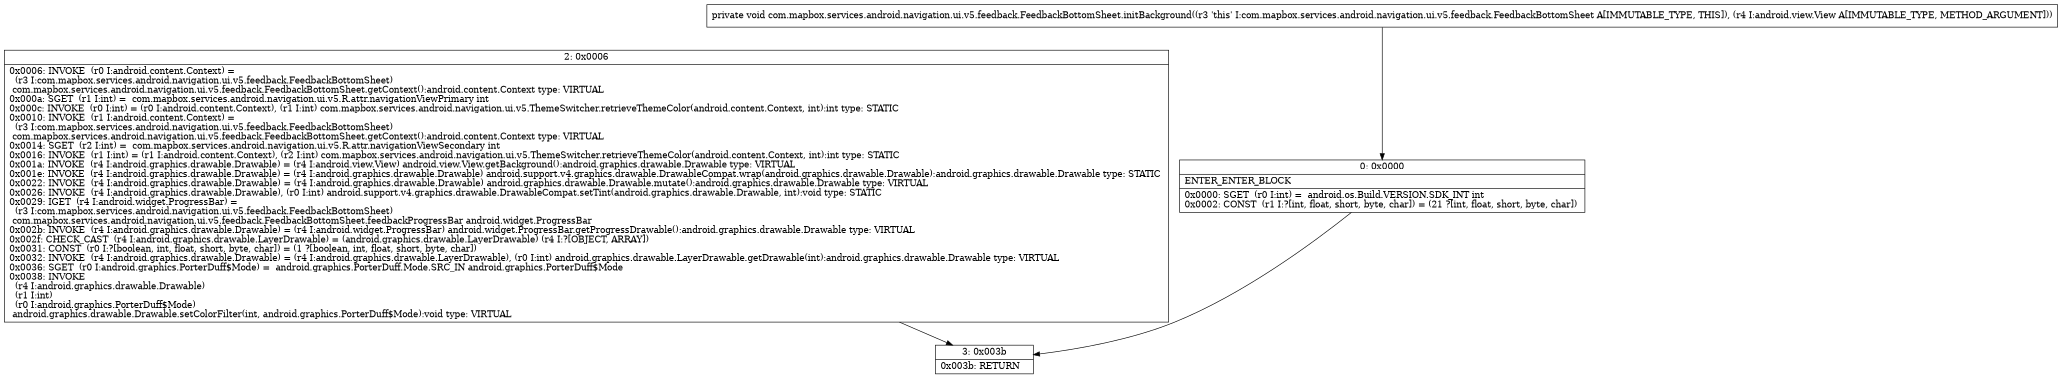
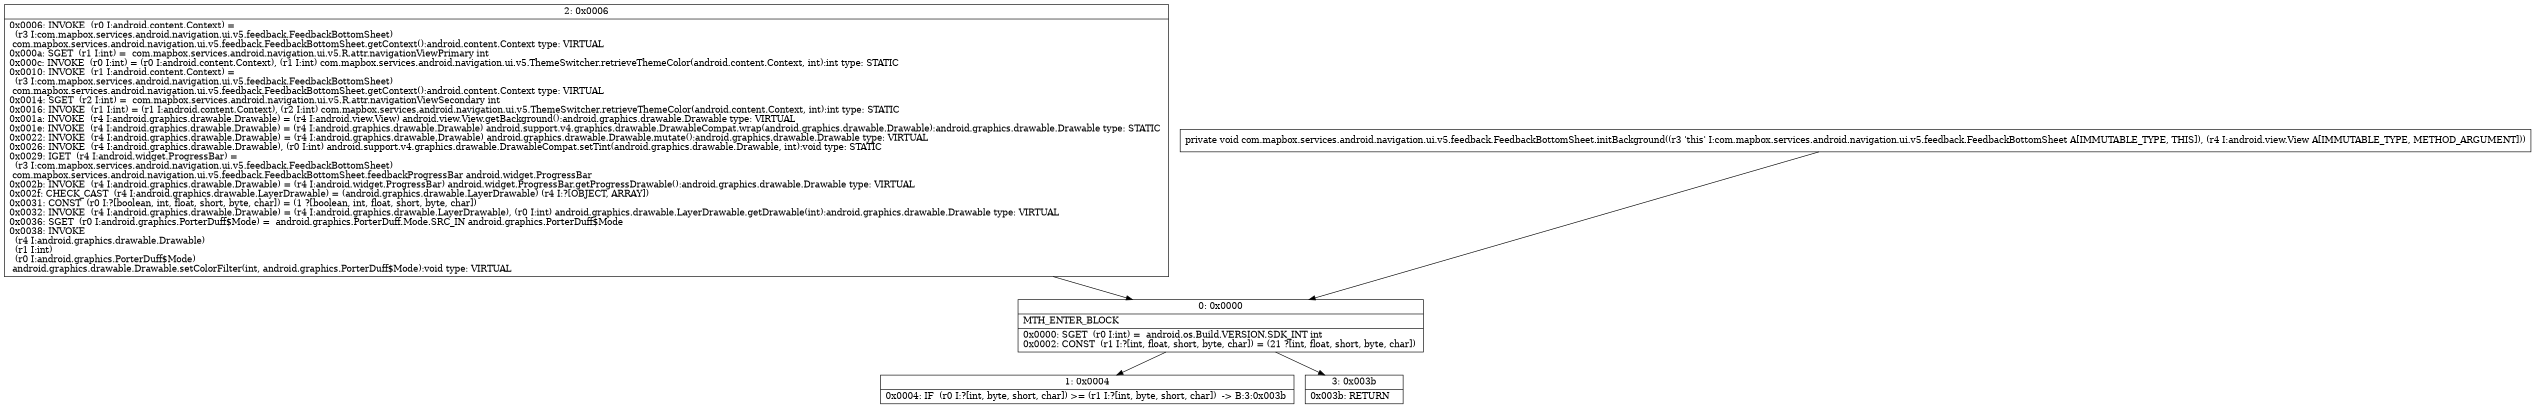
  digraph {
    node [shape=record]
-   n1 [label="{0\:\ 0x0000|ENTER_ENTER_BLOCK\l|0x0000: SGET  (r0 I:int) =  android.os.Build.VERSION.SDK_INT int \l0x0002: CONST  (r1 I:?[int, float, short, byte, char]) = (21 ?[int, float, short, byte, char]) \l}"]
+   n1 [label="{0\:\ 0x0000|MTH_ENTER_BLOCK\l|0x0000: SGET  (r0 I:int) =  android.os.Build.VERSION.SDK_INT int \l0x0002: CONST  (r1 I:?[int, float, short, byte, char]) = (21 ?[int, float, short, byte, char]) \l}"]
+   n2 [label="{1\:\ 0x0004|0x0004: IF  (r0 I:?[int, byte, short, char]) \>= (r1 I:?[int, byte, short, char])  \-\> B:3:0x003b \l}"]
    n3 [label="{3\:\ 0x003b|0x003b: RETURN   \l}"]
    n4 [label="{2\:\ 0x0006|0x0006: INVOKE  (r0 I:android.content.Context) = \l  (r3 I:com.mapbox.services.android.navigation.ui.v5.feedback.FeedbackBottomSheet)\l com.mapbox.services.android.navigation.ui.v5.feedback.FeedbackBottomSheet.getContext():android.content.Context type: VIRTUAL \l0x000a: SGET  (r1 I:int) =  com.mapbox.services.android.navigation.ui.v5.R.attr.navigationViewPrimary int \l0x000c: INVOKE  (r0 I:int) = (r0 I:android.content.Context), (r1 I:int) com.mapbox.services.android.navigation.ui.v5.ThemeSwitcher.retrieveThemeColor(android.content.Context, int):int type: STATIC \l0x0010: INVOKE  (r1 I:android.content.Context) = \l  (r3 I:com.mapbox.services.android.navigation.ui.v5.feedback.FeedbackBottomSheet)\l com.mapbox.services.android.navigation.ui.v5.feedback.FeedbackBottomSheet.getContext():android.content.Context type: VIRTUAL \l0x0014: SGET  (r2 I:int) =  com.mapbox.services.android.navigation.ui.v5.R.attr.navigationViewSecondary int \l0x0016: INVOKE  (r1 I:int) = (r1 I:android.content.Context), (r2 I:int) com.mapbox.services.android.navigation.ui.v5.ThemeSwitcher.retrieveThemeColor(android.content.Context, int):int type: STATIC \l0x001a: INVOKE  (r4 I:android.graphics.drawable.Drawable) = (r4 I:android.view.View) android.view.View.getBackground():android.graphics.drawable.Drawable type: VIRTUAL \l0x001e: INVOKE  (r4 I:android.graphics.drawable.Drawable) = (r4 I:android.graphics.drawable.Drawable) android.support.v4.graphics.drawable.DrawableCompat.wrap(android.graphics.drawable.Drawable):android.graphics.drawable.Drawable type: STATIC \l0x0022: INVOKE  (r4 I:android.graphics.drawable.Drawable) = (r4 I:android.graphics.drawable.Drawable) android.graphics.drawable.Drawable.mutate():android.graphics.drawable.Drawable type: VIRTUAL \l0x0026: INVOKE  (r4 I:android.graphics.drawable.Drawable), (r0 I:int) android.support.v4.graphics.drawable.DrawableCompat.setTint(android.graphics.drawable.Drawable, int):void type: STATIC \l0x0029: IGET  (r4 I:android.widget.ProgressBar) = \l  (r3 I:com.mapbox.services.android.navigation.ui.v5.feedback.FeedbackBottomSheet)\l com.mapbox.services.android.navigation.ui.v5.feedback.FeedbackBottomSheet.feedbackProgressBar android.widget.ProgressBar \l0x002b: INVOKE  (r4 I:android.graphics.drawable.Drawable) = (r4 I:android.widget.ProgressBar) android.widget.ProgressBar.getProgressDrawable():android.graphics.drawable.Drawable type: VIRTUAL \l0x002f: CHECK_CAST  (r4 I:android.graphics.drawable.LayerDrawable) = (android.graphics.drawable.LayerDrawable) (r4 I:?[OBJECT, ARRAY]) \l0x0031: CONST  (r0 I:?[boolean, int, float, short, byte, char]) = (1 ?[boolean, int, float, short, byte, char]) \l0x0032: INVOKE  (r4 I:android.graphics.drawable.Drawable) = (r4 I:android.graphics.drawable.LayerDrawable), (r0 I:int) android.graphics.drawable.LayerDrawable.getDrawable(int):android.graphics.drawable.Drawable type: VIRTUAL \l0x0036: SGET  (r0 I:android.graphics.PorterDuff$Mode) =  android.graphics.PorterDuff.Mode.SRC_IN android.graphics.PorterDuff$Mode \l0x0038: INVOKE  \l  (r4 I:android.graphics.drawable.Drawable)\l  (r1 I:int)\l  (r0 I:android.graphics.PorterDuff$Mode)\l android.graphics.drawable.Drawable.setColorFilter(int, android.graphics.PorterDuff$Mode):void type: VIRTUAL \l}"]
    n5 [label="{private void com.mapbox.services.android.navigation.ui.v5.feedback.FeedbackBottomSheet.initBackground((r3 'this' I:com.mapbox.services.android.navigation.ui.v5.feedback.FeedbackBottomSheet A[IMMUTABLE_TYPE, THIS]), (r4 I:android.view.View A[IMMUTABLE_TYPE, METHOD_ARGUMENT])) }"]
+   n1 -> n2
    n1 -> n3
-   n4 -> n3
+   n4 -> n1
    n5 -> n1
  }
